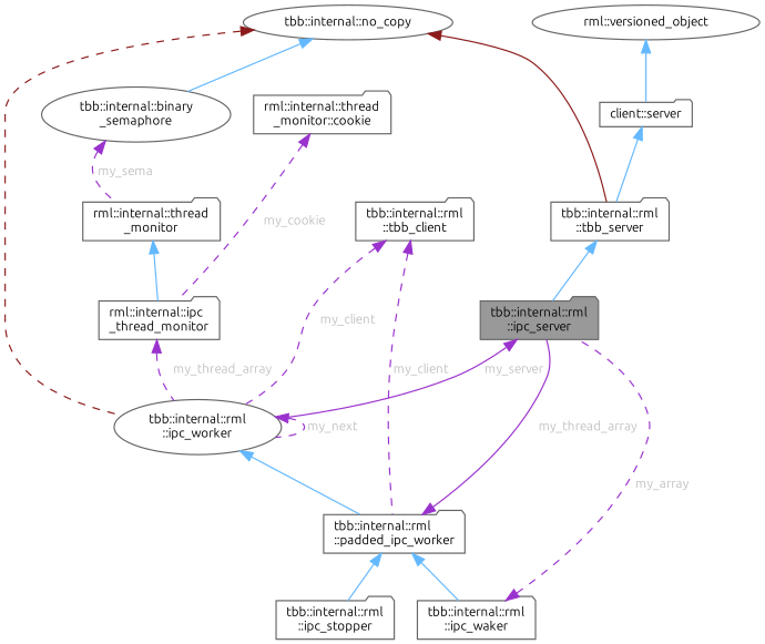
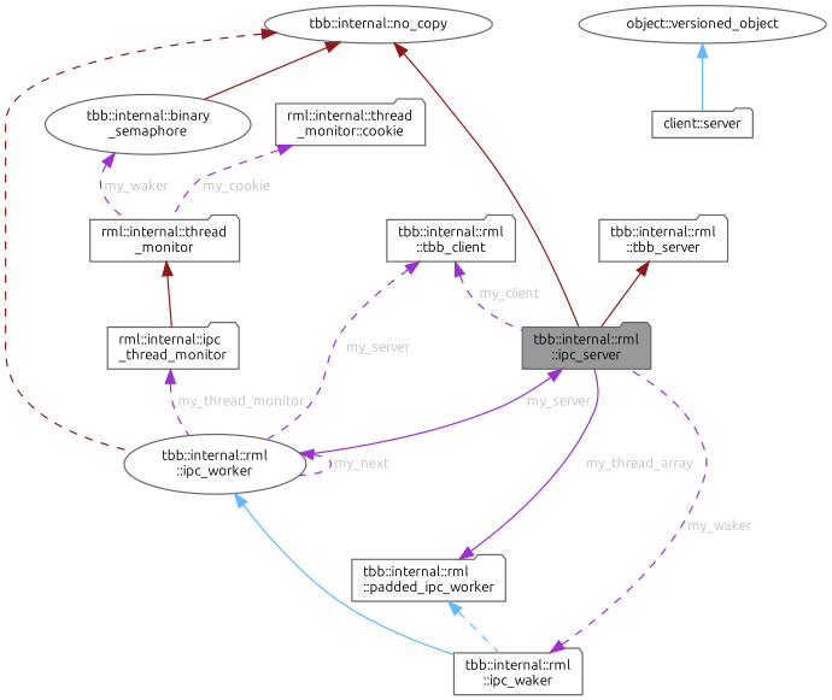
  digraph {
    fontname=Ubuntu
    rankdir=TB
    node [color=gray40 fillcolor=white fontname=Ubuntu fontsize=10 shape=folder style=filled]
    edge [color=darkorchid3 dir=back fontname=Ubuntu fontsize=10 labelfontname=Helvetica labelfontsize=10 style=solid]
    n1 [fillcolor=grey60 fontcolor=black height=0.2 label="tbb::internal::rml\l::ipc_server" width=0.4]
    n2 [height=0.2 label="tbb::internal::rml\l::ipc_worker" shape=ellipse width=0.4]
    n3 [height=0.2 label="tbb::internal::rml\l::padded_ipc_worker" width=0.4]
    n4 [height=0.2 label="tbb::internal::rml\l::tbb_server" width=0.4]
    n5 [height=0.2 label="client::server" width=0.4]
-   n6 [height=0.2 label="rml::versioned_object" shape=ellipse width=0.4]
+   n6 [height=0.2 label="object::versioned_object" shape=ellipse width=0.4]
    n7 [height=0.2 label="tbb::internal::no_copy" shape=ellipse width=0.4]
    n8 [height=0.2 label="tbb::internal::binary\l_semaphore" shape=ellipse width=0.4]
    n9 [height=0.2 label="rml::internal::thread\l_monitor" width=0.4]
    n10 [height=0.2 label="tbb::internal::rml\l::tbb_client" width=0.4]
    n11 [height=0.2 label="tbb::internal::rml\l::ipc_waker" width=0.4]
-   n12 [height=0.2 label="tbb::internal::rml\l::ipc_stopper" width=0.4]
    n13 [height=0.2 label="rml::internal::ipc\l_thread_monitor" width=0.4]
    n14 [height=0.2 label="rml::internal::thread\l_monitor::cookie" width=0.4]
    n1 -> n2 [fontcolor=grey label=" my_server"]
    n2 -> n2 [fontcolor=grey label=" my_next" style=dashed]
-   n2 -> n3 [color=steelblue1]
+   n2 -> n11 [color=steelblue1]
    n3 -> n1 [fontcolor=grey label=" my_thread_array"]
-   n3 -> n11 [color=steelblue1]
-   n3 -> n12 [color=steelblue1]
-   n4 -> n1 [color=steelblue1]
-   n5 -> n4 [color=steelblue1]
+   n3 -> n11 [color=steelblue1 style=dashed]
+   n4 -> n1 [color=firebrick4]
    n6 -> n5 [color=steelblue1]
-   n7 -> n4 [color=firebrick4]
+   n7 -> n1 [color=firebrick4]
    n7 -> n2 [color=firebrick4 style=dashed]
-   n7 -> n8 [color=steelblue1]
-   n8 -> n9 [fontcolor=grey label=" my_sema" style=dashed]
-   n9 -> n13 [color=steelblue1]
-   n10 -> n3 [fontcolor=grey label=" my_client" style=dashed]
-   n10 -> n2 [fontcolor=grey label=" my_client" style=dashed]
-   n11 -> n1 [fontcolor=grey label=" my_array" style=dashed]
-   n13 -> n2 [fontcolor=grey label=" my_thread_array" style=dashed]
-   n14 -> n13 [fontcolor=grey label=" my_cookie" style=dashed]
+   n7 -> n8 [color=firebrick4]
+   n8 -> n9 [fontcolor=grey label=" my_waker" style=dashed]
+   n9 -> n13 [color=firebrick4]
+   n10 -> n1 [fontcolor=grey label=" my_client" style=dashed]
+   n10 -> n2 [fontcolor=grey label=" my_server" style=dashed]
+   n11 -> n1 [fontcolor=grey label=" my_waker" style=dashed]
+   n13 -> n2 [fontcolor=grey label=" my_thread_monitor" style=dashed]
+   n14 -> n9 [fontcolor=grey label=" my_cookie" style=dashed]
  }
